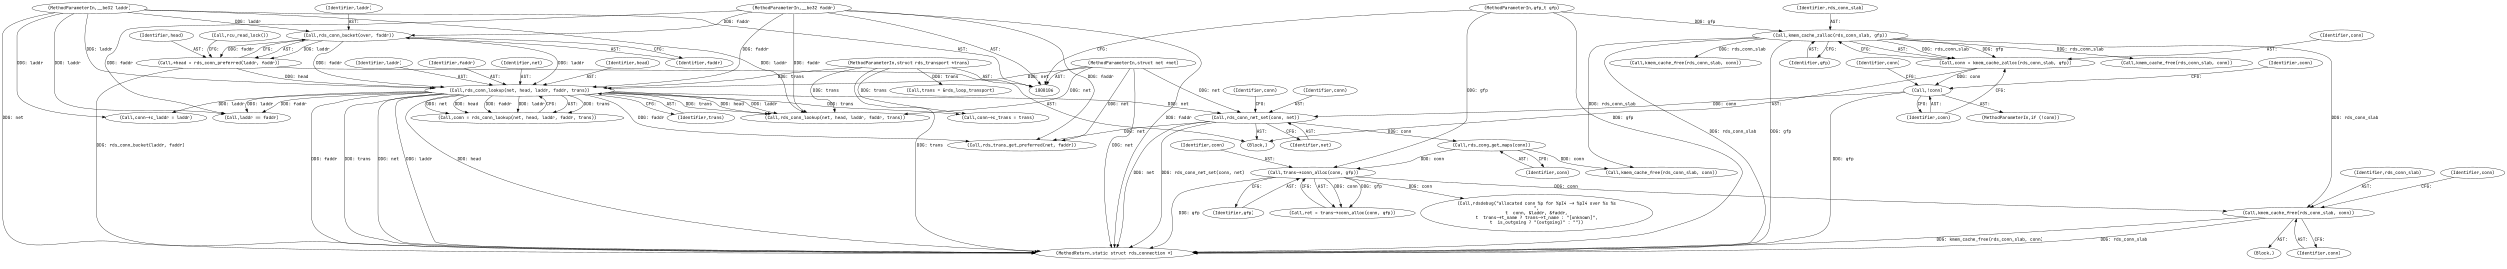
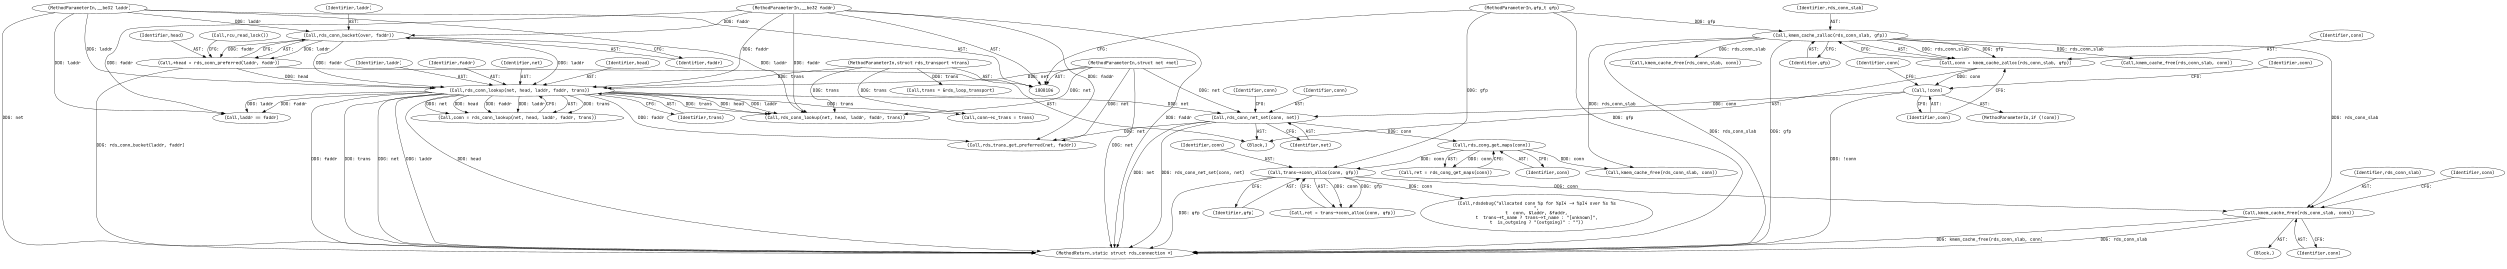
  digraph {
    fontname="JetBrains Mono"
    node [fontname="JetBrains Mono"]
    edge [fontname="JetBrains Mono"]
    n1 [label="(Call,kmem_cache_free(rds_conn_slab, conn))"]
    n2 [label="(MethodReturn,static struct rds_connection *)"]
    n3 [label="(Block,)"]
    n4 [label="(Identifier,conn)"]
    n5 [label="(Call,kmem_cache_zalloc(rds_conn_slab, gfp))"]
    n6 [label="(Call,conn = kmem_cache_zalloc(rds_conn_slab, gfp))"]
    n7 [label="(Call,kmem_cache_free(rds_conn_slab, conn))"]
    n8 [label="(Identifier,gfp)"]
    n9 [label="(Call,kmem_cache_free(rds_conn_slab, conn))"]
    n10 [label="(Call,kmem_cache_free(rds_conn_slab, conn))"]
    n11 [label="(Call,trans->conn_alloc(conn, gfp))"]
    n12 [label="(Identifier,gfp)"]
    n13 [label="(Call,rdsdebug(\"allocated conn %p for %pI4 -> %pI4 over %s %s\n\",\n\t  conn, &laddr, &faddr,\n\t  trans->t_name ? trans->t_name : \"[unknown]\",\n\t  is_outgoing ? \"(outgoing)\" : \"\"))"]
    n14 [label="(Call,ret = trans->conn_alloc(conn, gfp))"]
    n15 [label="(Block,)"]
    n16 [label="(Call,!conn)"]
    n17 [label="(MethodParameterIn,gfp_t gfp)"]
    1000106
    n19 [label="(Call,rds_cong_get_maps(conn))"]
+   n20 [label="(Call,ret = rds_cong_get_maps(conn))"]
    n21 [label="(Identifier,conn)"]
    n22 [label="(Call,rds_conn_net_set(conn, net))"]
    n23 [label="(Call,rds_trans_get_preferred(net, faddr))"]
    n24 [label="(Identifier,net)"]
    n25 [label="(MethodParameterIn,if (!conn))"]
    n26 [label="(Identifier,conn)"]
    n27 [label="(Call,rds_conn_lookup(net, head, laddr, faddr, trans))"]
    n28 [label="(Identifier,trans)"]
    n29 [label="(Call,conn->c_trans = trans)"]
-   n30 [label="(Call,conn->c_laddr = laddr)"]
    n31 [label="(Call,rds_conn_lookup(net, head, laddr, faddr, trans))"]
    n32 [label="(Call,conn = rds_conn_lookup(net, head, laddr, faddr, trans))"]
    n33 [label="(Call,laddr == faddr)"]
    n34 [label="(MethodParameterIn,struct net *net)"]
    n35 [label="(Call,*head = rds_conn_preferred(laddr, faddr))"]
    n36 [label="(Call,rds_conn_bucket(over, faddr))"]
    n37 [label="(Identifier,faddr)"]
    n38 [label="(MethodParameterIn,__be32 laddr)"]
    n39 [label="(MethodParameterIn,__be32 faddr)"]
    n40 [label="(MethodParameterIn,struct rds_transport *trans)"]
    n41 [label="(Call,trans = &rds_loop_transport)"]
    n42 [label="(Call,rcu_read_lock())"]
    n43 [label="(Identifier,conn)"]
    n44 [label="(Identifier,faddr)"]
    n45 [label="(Identifier,head)"]
    n46 [label="(Identifier,rds_conn_slab)"]
    n47 [label="(Identifier,laddr)"]
    n48 [label="(Identifier,rds_conn_slab)"]
    n49 [label="(Identifier,conn)"]
    n50 [label="(Identifier,conn)"]
    n51 [label="(Identifier,conn)"]
    n52 [label="(Identifier,conn)"]
    n53 [label="(Identifier,conn)"]
    n54 [label="(Identifier,net)"]
    n55 [label="(Identifier,head)"]
    n56 [label="(Identifier,laddr)"]
    n57 [label="(Identifier,conn)"]
    n1 -> n2 [label="DDG: kmem_cache_free(rds_conn_slab, conn)"]
    n1 -> n2 [label="DDG: rds_conn_slab"]
    n1 -> n3 [label="AST: "]
    n1 -> n4 [label="CFG: "]
    n4 -> n1 [label="AST: "]
    n5 -> n1 [label="DDG: rds_conn_slab"]
    n5 -> n2 [label="DDG: rds_conn_slab"]
    n5 -> n2 [label="DDG: gfp"]
    n5 -> n6 [label="AST: "]
    n5 -> n6 [label="DDG: rds_conn_slab"]
    n5 -> n6 [label="DDG: gfp"]
    n5 -> n7 [label="DDG: rds_conn_slab"]
    n5 -> n8 [label="CFG: "]
    n5 -> n9 [label="DDG: rds_conn_slab"]
    n5 -> n10 [label="DDG: rds_conn_slab"]
    n6 -> n5 [label="CFG: "]
    n6 -> n15 [label="AST: "]
    n6 -> n16 [label="DDG: conn"]
    n8 -> n5 [label="AST: "]
    n11 -> n1 [label="DDG: conn"]
    n11 -> n2 [label="DDG: gfp"]
    n11 -> n12 [label="CFG: "]
    n11 -> n13 [label="DDG: conn"]
    n11 -> n14 [label="AST: "]
    n11 -> n14 [label="DDG: conn"]
    n11 -> n14 [label="DDG: gfp"]
    n12 -> n11 [label="AST: "]
    n14 -> n11 [label="CFG: "]
-   n16 -> n2 [label="DDG: gfp"]
+   n16 -> n2 [label="DDG: !conn"]
    n16 -> n22 [label="DDG: conn"]
    n16 -> n25 [label="AST: "]
    n16 -> n26 [label="CFG: "]
    n17 -> n2 [label="DDG: gfp"]
    n17 -> n5 [label="DDG: gfp"]
    n17 -> n11 [label="DDG: gfp"]
    n17 -> 1000106 [label="CFG: "]
    n19 -> n9 [label="DDG: conn"]
    n19 -> n11 [label="DDG: conn"]
+   n19 -> n20 [label="AST: "]
+   n19 -> n20 [label="DDG: conn"]
    n19 -> n21 [label="CFG: "]
+   n20 -> n19 [label="CFG: "]
    n21 -> n19 [label="AST: "]
    n22 -> n2 [label="DDG: rds_conn_net_set(conn, net)"]
    n22 -> n2 [label="DDG: net"]
    n22 -> n15 [label="AST: "]
    n22 -> n19 [label="DDG: conn"]
    n22 -> n23 [label="DDG: net"]
    n22 -> n24 [label="CFG: "]
    n24 -> n22 [label="AST: "]
    n26 -> n6 [label="CFG: "]
    n26 -> n16 [label="AST: "]
    n27 -> n2 [label="DDG: net"]
    n27 -> n2 [label="DDG: laddr"]
    n27 -> n2 [label="DDG: head"]
    n27 -> n2 [label="DDG: faddr"]
    n27 -> n2 [label="DDG: trans"]
    n27 -> n22 [label="DDG: net"]
    n27 -> n23 [label="DDG: faddr"]
    n27 -> n28 [label="CFG: "]
    n27 -> n29 [label="DDG: trans"]
-   n27 -> n30 [label="DDG: laddr"]
    n27 -> n31 [label="DDG: head"]
    n27 -> n31 [label="DDG: laddr"]
    n27 -> n31 [label="DDG: trans"]
    n27 -> n32 [label="AST: "]
    n27 -> n32 [label="DDG: trans"]
    n27 -> n32 [label="DDG: net"]
    n27 -> n32 [label="DDG: head"]
    n27 -> n32 [label="DDG: faddr"]
    n27 -> n32 [label="DDG: laddr"]
    n27 -> n33 [label="DDG: laddr"]
    n27 -> n33 [label="DDG: faddr"]
    n28 -> n27 [label="AST: "]
    n32 -> n27 [label="CFG: "]
    n34 -> n2 [label="DDG: net"]
    n34 -> 1000106 [label="AST: "]
    n34 -> n22 [label="DDG: net"]
    n34 -> n23 [label="DDG: net"]
    n34 -> n27 [label="DDG: net"]
    n34 -> n31 [label="DDG: net"]
    n35 -> n2 [label="DDG: rds_conn_bucket(laddr, faddr)"]
    n35 -> n15 [label="AST: "]
    n35 -> n27 [label="DDG: head"]
    n35 -> n36 [label="CFG: "]
    n36 -> n27 [label="DDG: laddr"]
    n36 -> n27 [label="DDG: faddr"]
    n36 -> n35 [label="AST: "]
    n36 -> n35 [label="DDG: laddr"]
    n36 -> n35 [label="DDG: faddr"]
    n36 -> n37 [label="CFG: "]
    n37 -> n36 [label="AST: "]
    n38 -> n2 [label="DDG: net"]
    n38 -> 1000106 [label="AST: "]
    n38 -> n27 [label="DDG: laddr"]
-   n38 -> n30 [label="DDG: laddr"]
    n38 -> n31 [label="DDG: laddr"]
    n38 -> n33 [label="DDG: laddr"]
    n38 -> n36 [label="DDG: laddr"]
    n39 -> n2 [label="DDG: faddr"]
    n39 -> 1000106 [label="AST: "]
    n39 -> n23 [label="DDG: faddr"]
    n39 -> n27 [label="DDG: faddr"]
    n39 -> n31 [label="DDG: faddr"]
    n39 -> n33 [label="DDG: faddr"]
    n39 -> n36 [label="DDG: faddr"]
-   n40 -> n2 [label="DDG: trans"]
    n40 -> 1000106 [label="AST: "]
    n40 -> n27 [label="DDG: trans"]
    n40 -> n29 [label="DDG: trans"]
    n40 -> n31 [label="DDG: trans"]
    n40 -> n41 [label="DDG: trans"]
    n42 -> n35 [label="CFG: "]
    n43 -> n6 [label="AST: "]
    n44 -> n27 [label="AST: "]
    n45 -> n35 [label="AST: "]
    n46 -> n5 [label="AST: "]
    n47 -> n36 [label="AST: "]
    n48 -> n1 [label="AST: "]
    n49 -> n22 [label="AST: "]
    n50 -> n11 [label="AST: "]
    n51 -> n16 [label="CFG: "]
    n52 -> n16 [label="CFG: "]
    n53 -> n1 [label="CFG: "]
    n54 -> n27 [label="AST: "]
    n55 -> n27 [label="AST: "]
    n56 -> n27 [label="AST: "]
    n57 -> n22 [label="CFG: "]
  }
